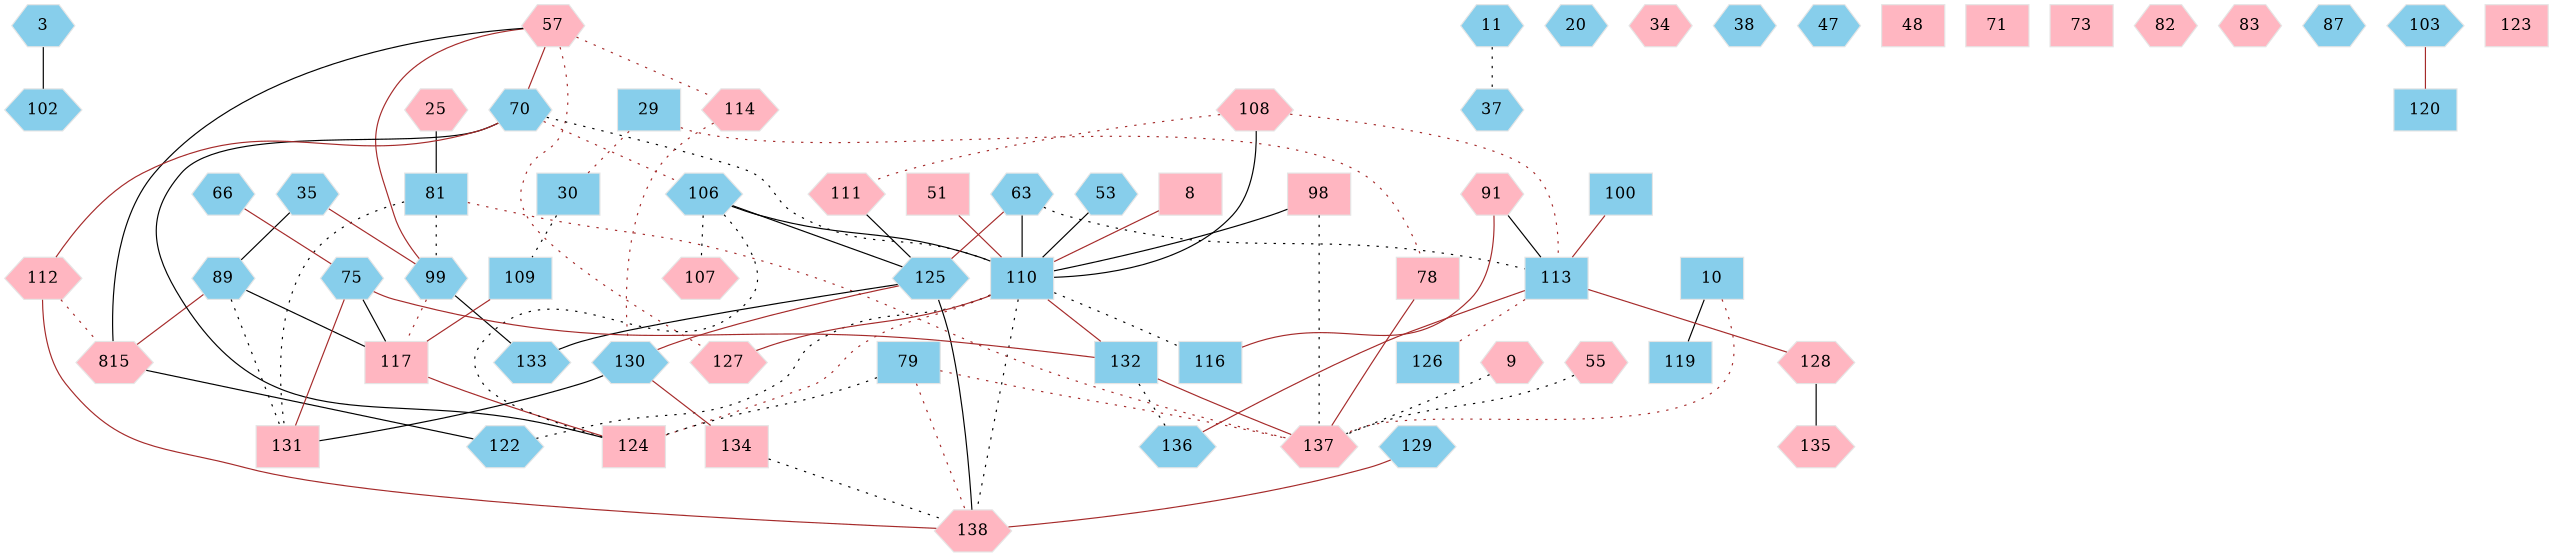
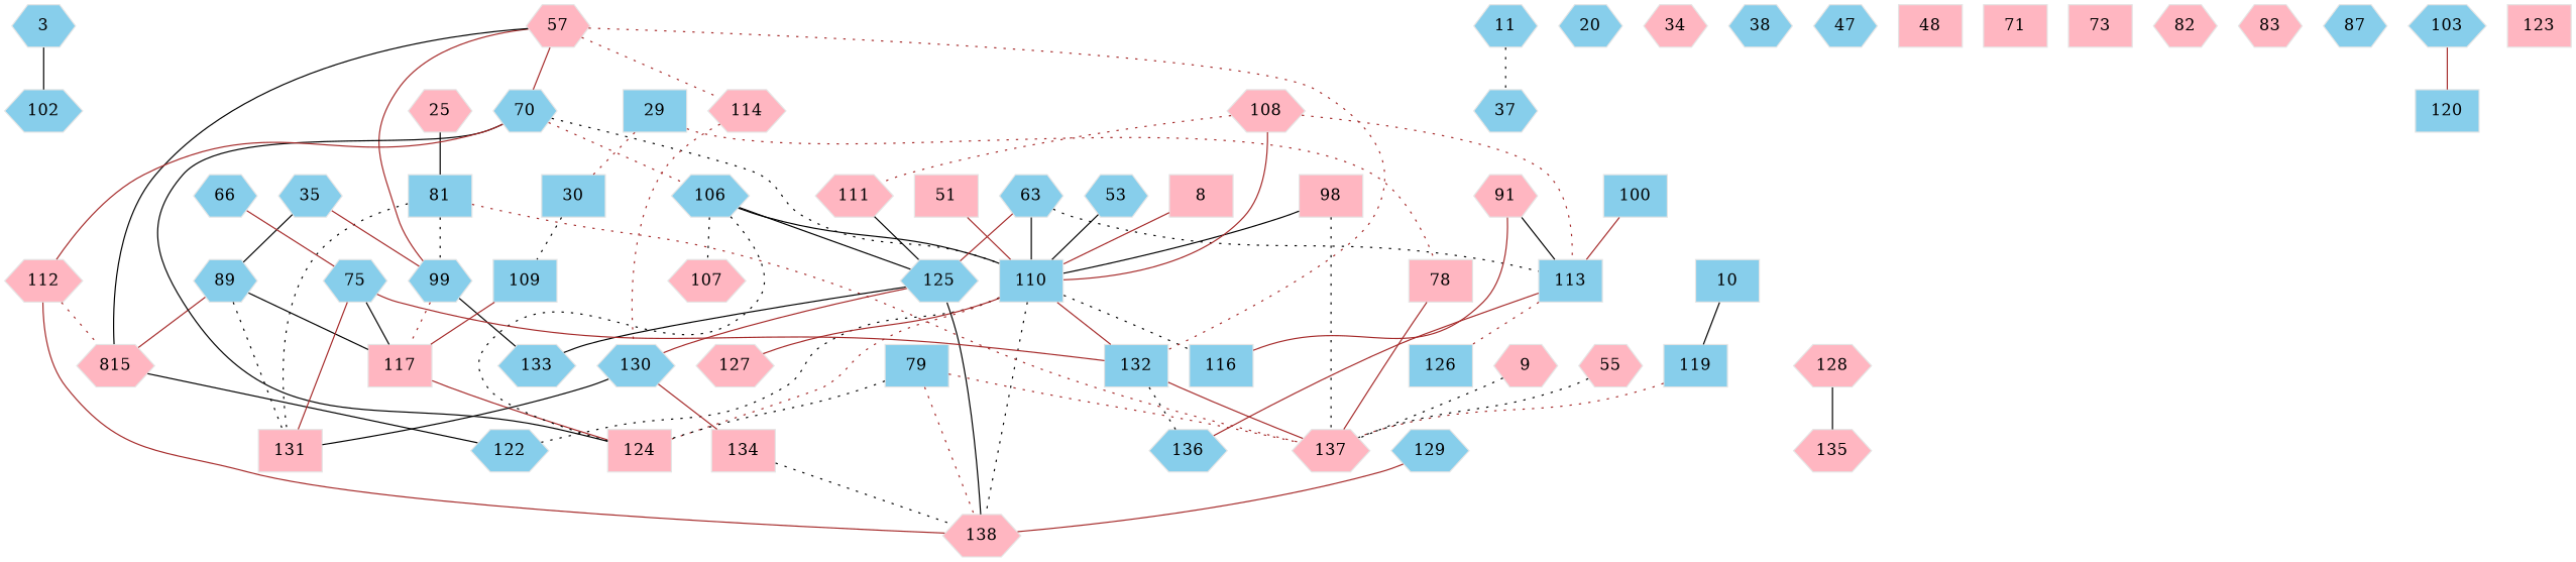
  graph {
    node [color=gray90 fillcolor=skyblue shape=hexagon style=filled]
    edge [color=brown style=solid]
    3
    102
    110 [shape=box super="+64+105+96"]
    132 [shape=box super="+28+46"]
    124 [fillcolor=lightpink shape=box super="+31"]
    138 [fillcolor=lightpink super="+101"]
    116 [shape=box super="+17+52"]
    122
    127 [fillcolor=lightpink]
    8 [fillcolor=lightpink shape=box]
    137 [fillcolor=lightpink super="+88+33"]
    9 [fillcolor=lightpink]
    10 [shape=box]
    119 [shape=box]
    11
    37
    20
    81 [shape=box super="+27"]
    99 [super="+94"]
    131 [fillcolor=lightpink shape=box]
    25 [fillcolor=lightpink]
    29 [shape=box]
    30 [shape=box]
    78 [fillcolor=lightpink shape=box]
    109 [shape=box]
    117 [fillcolor=lightpink shape=box super="+92"]
    34 [fillcolor=lightpink]
    35
    89
    n30 [fillcolor=lightpink label=815 super="+1+76"]
    133
    38
    47
    48 [fillcolor=lightpink shape=box]
    51 [fillcolor=lightpink shape=box]
    53
    55 [fillcolor=lightpink]
    57 [fillcolor=lightpink super="+36"]
    70 [super="+65"]
    114 [fillcolor=lightpink super="+86"]
    106 [super="+74+68"]
    112 [fillcolor=lightpink super="+77"]
    130 [super="+19"]
    136
    63 [super="+41+58"]
    113 [shape=box super="+2+72+67"]
    125 [super="+62+59+69+95+121"]
    126 [shape=box]
    128 [fillcolor=lightpink super="+49+80+97+85+104+118"]
    66
    75
    107 [fillcolor=lightpink]
    71 [fillcolor=lightpink shape=box]
    73 [fillcolor=lightpink shape=box]
    79 [shape=box]
    82 [fillcolor=lightpink]
    83 [fillcolor=lightpink]
    87
    91 [fillcolor=lightpink]
    98 [fillcolor=lightpink shape=box]
    100 [shape=box]
    120 [shape=box]
    103
    108 [fillcolor=lightpink]
    111 [fillcolor=lightpink]
    135 [fillcolor=lightpink]
    134 [fillcolor=lightpink shape=box]
    123 [fillcolor=lightpink shape=box]
    129
    3 -- 102 [color=black]
    110 -- 132
    110 -- 124 [style=dotted]
    110 -- 138 [color=black style=dotted]
    110 -- 116 [color=black style=dotted]
    110 -- 122 [color=black style=dotted]
    110 -- 127
    132 -- 137
    132 -- 136 [color=black style=dotted]
    8 -- 110
    9 -- 137 [color=black style=dotted]
    10 -- 119 [color=black]
-   10 -- 137 [style=dotted]
+   119 -- 137 [style=dotted]
    11 -- 37 [color=black style=dotted]
    81 -- 137 [style=dotted]
    81 -- 99 [color=black style=dotted]
    81 -- 131 [color=black style=dotted weight=2]
    99 -- 117 [style=dotted]
    99 -- 133 [color=black]
    25 -- 81 [color=black]
    29 -- 30 [style=dotted]
    29 -- 78 [style=dotted]
    30 -- 109 [color=black style=dotted]
    78 -- 137
    109 -- 117
    117 -- 124
    35 -- 99
    35 -- 89 [color=black]
    89 -- 131 [color=black style=dotted]
    89 -- 117 [color=black]
    89 -- n30
    n30 -- 122 [color=black]
    51 -- 110
    53 -- 110 [color=black]
    55 -- 137 [color=black style=dotted]
-   57 -- 127 [style=dotted]
+   57 -- 132 [style=dotted]
    57 -- 99
    57 -- n30 [color=black]
    57 -- 70
    57 -- 114 [style=dotted]
    70 -- 110 [color=black style=dotted weight=2]
    70 -- 124 [color=black]
    70 -- 106 [style=dotted]
    70 -- 112
    114 -- 130 [style=dotted]
    106 -- 110 [color=black]
    106 -- 124 [color=black style=dotted]
    106 -- 125 [color=black]
    106 -- 107 [color=black style=dotted]
    112 -- 138
    112 -- n30 [style=dotted weight=2]
    130 -- 131 [color=black]
    130 -- 134
    63 -- 110 [color=black weight=3]
    63 -- 113 [color=black style=dotted weight=3]
    63 -- 125
    113 -- 136
    113 -- 126 [style=dotted]
-   113 -- 128
    125 -- 138 [color=black weight=2]
    125 -- 133 [color=black]
    125 -- 130 [weight=2]
    128 -- 135 [color=black]
    66 -- 75
    75 -- 132
    75 -- 131
    75 -- 117 [color=black]
    79 -- 124 [color=black style=dotted weight=2]
    79 -- 138 [style=dotted]
    79 -- 137 [style=dotted weight=2]
    91 -- 116
    91 -- 113 [color=black]
    98 -- 110 [color=black]
    98 -- 137 [color=black style=dotted]
    100 -- 113
    103 -- 120
-   108 -- 110 [color=black]
+   108 -- 110
    108 -- 113 [style=dotted]
    108 -- 111 [style=dotted]
    111 -- 125 [color=black]
    134 -- 138 [color=black style=dotted]
    129 -- 138
  }
